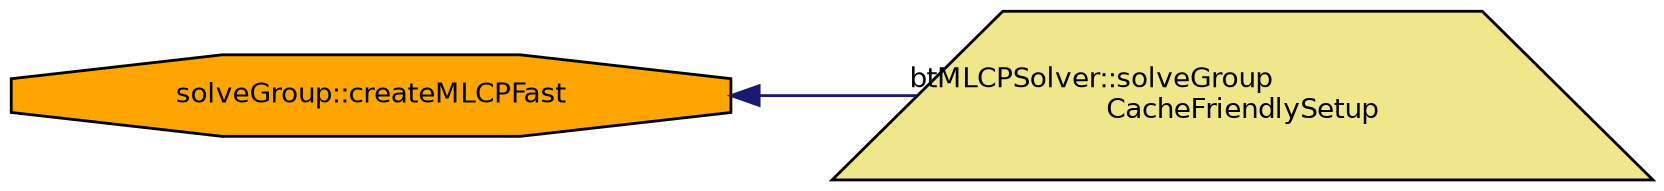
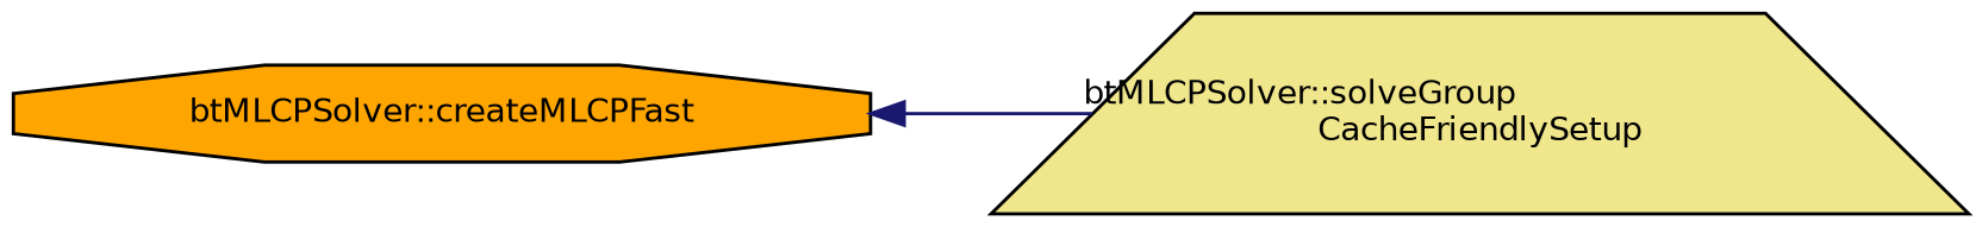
  digraph {
    rankdir=LR
    node [color=black fontname=Helvetica fontsize=10 style=filled]
-   n1 [fillcolor=orange fontcolor=black height=0.2 label="solveGroup::createMLCPFast" shape=octagon width=0.4]
+   n1 [fillcolor=orange fontcolor=black height=0.2 label="btMLCPSolver::createMLCPFast" shape=octagon width=0.4]
    n2 [fillcolor=khaki height=0.2 label="btMLCPSolver::solveGroup\lCacheFriendlySetup" shape=trapezium width=0.4]
    n1 -> n2 [color=midnightblue dir=back fontname=Helvetica fontsize=10 labelfontname=Helvetica labelfontsize=10 style=solid]
  }
